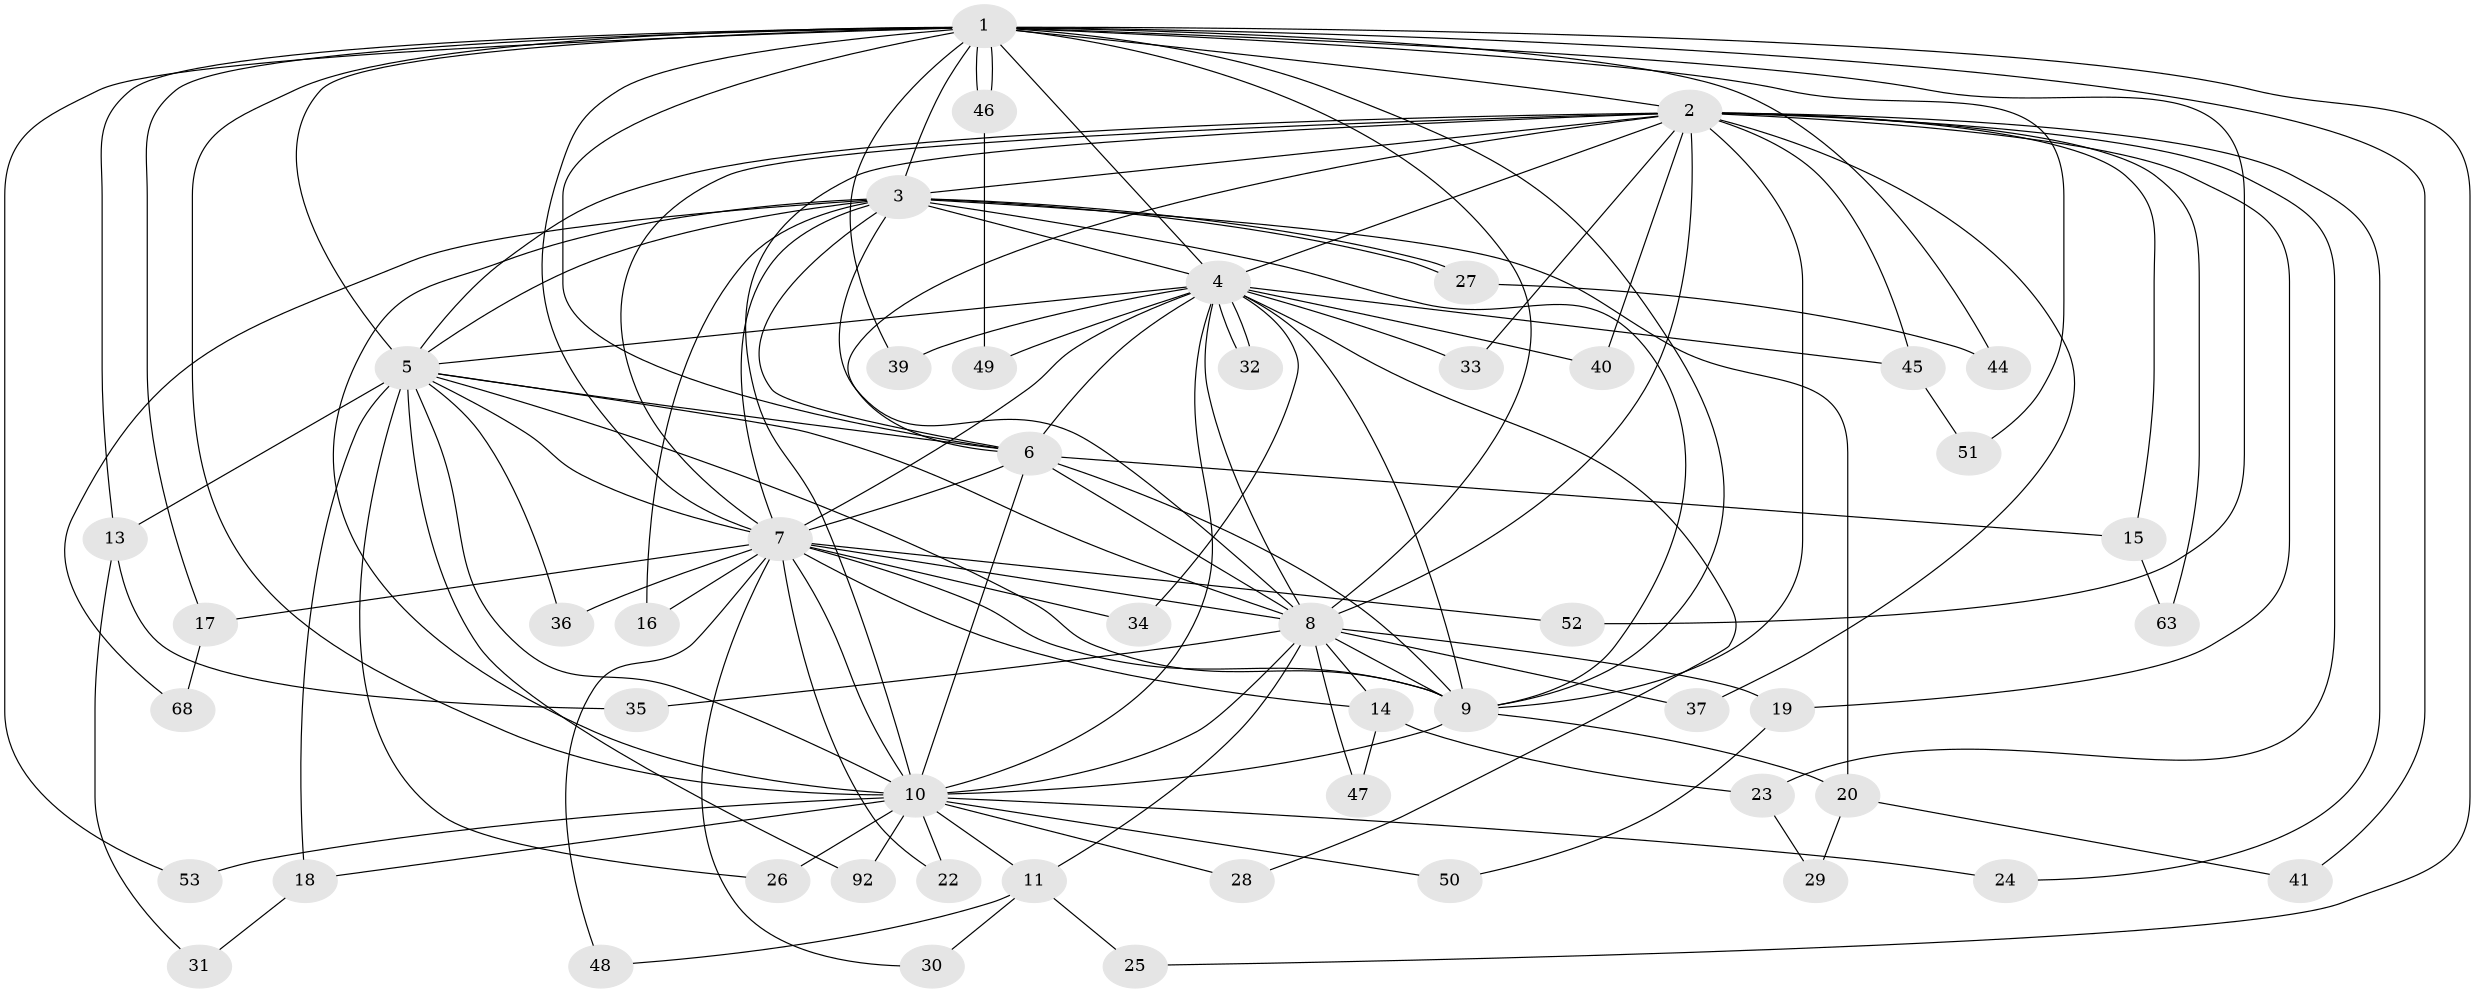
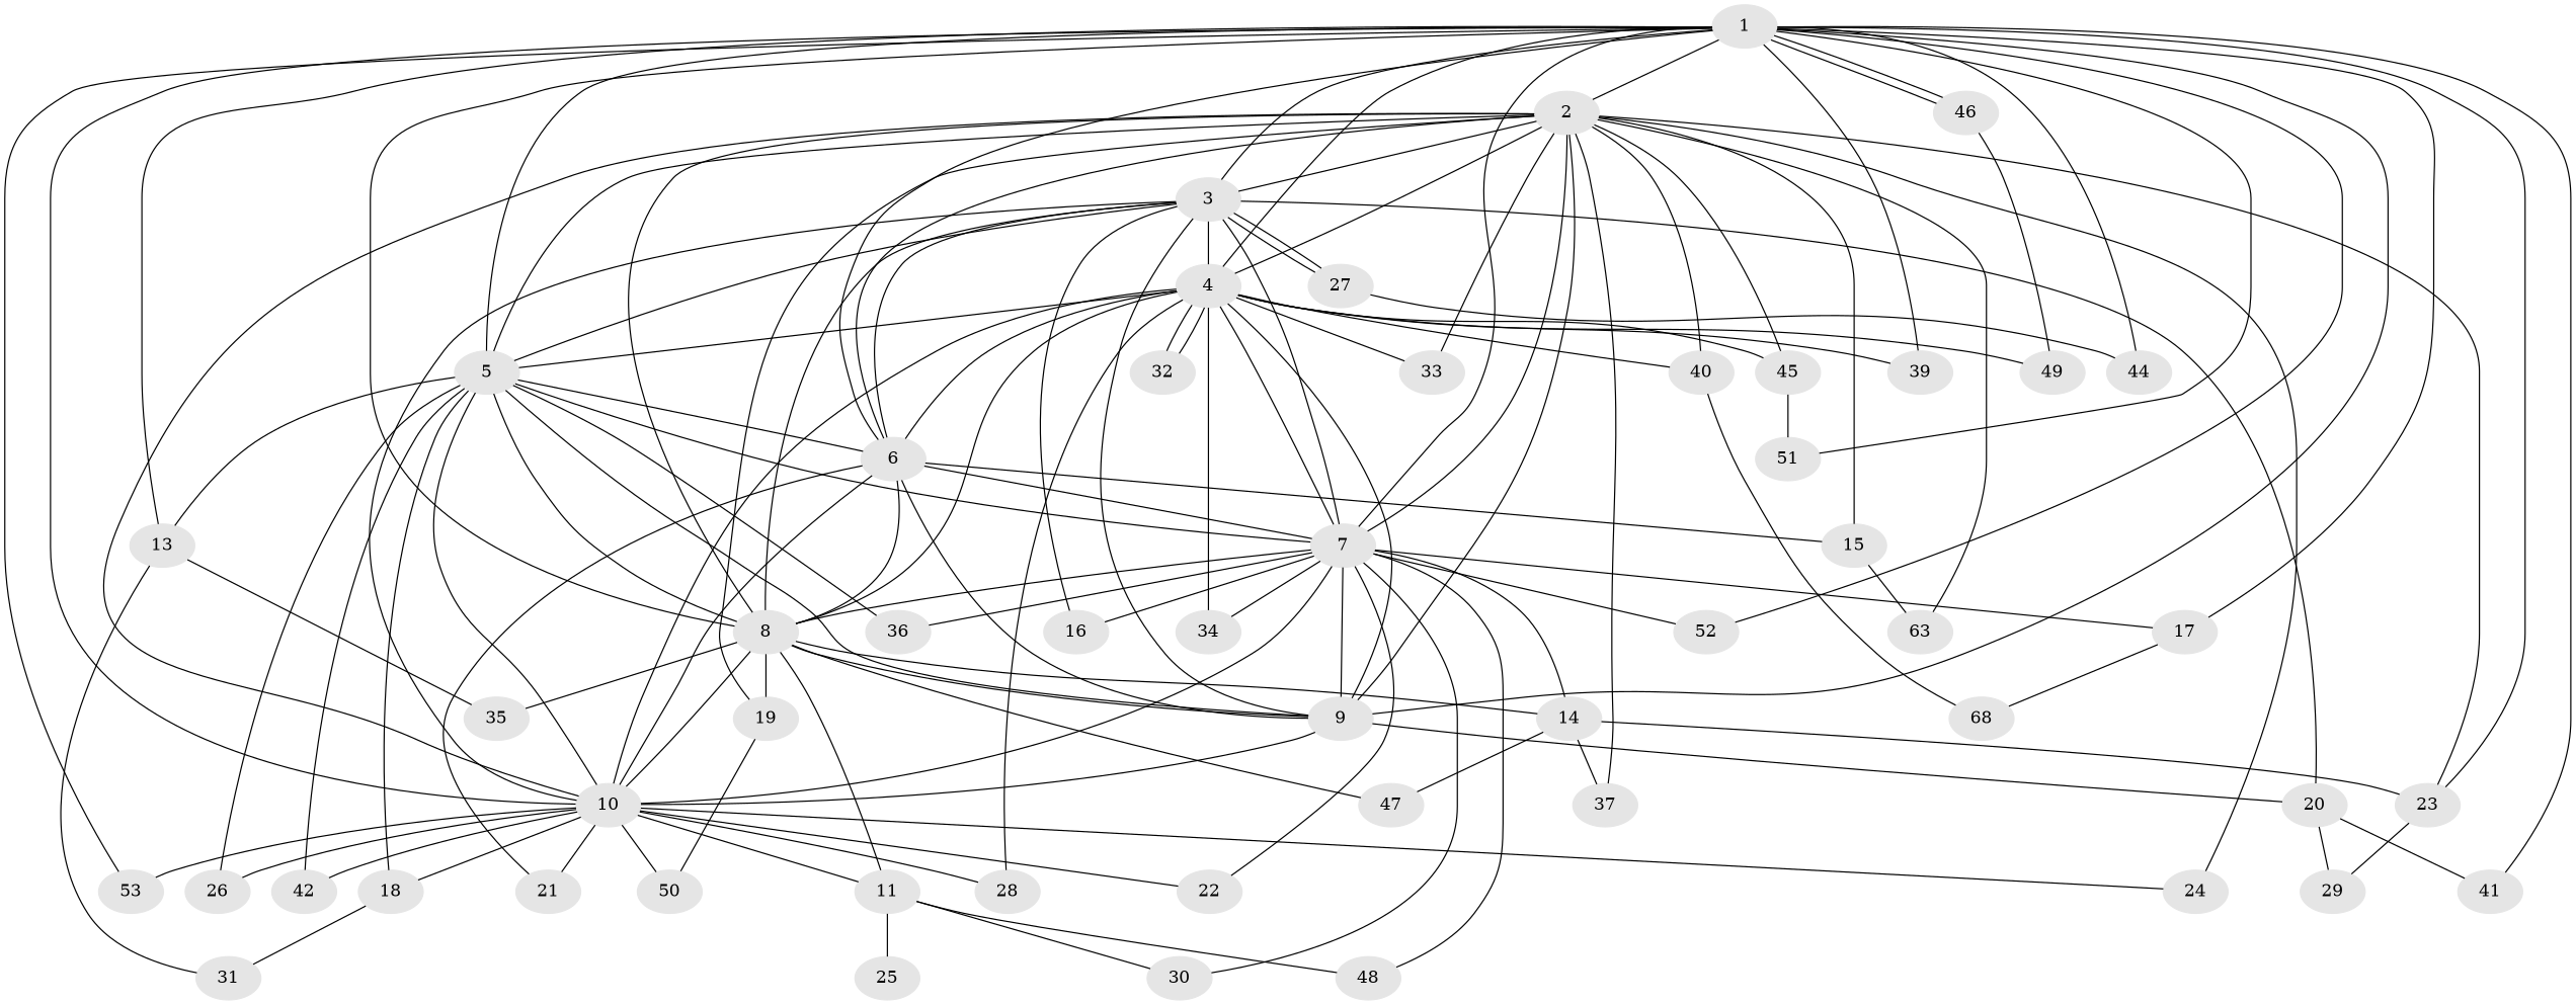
  graph {
    node [color=gray90 style=filled]
    1
    2
    3
    4
    5
    6
    7
    8
    9
    10
    13
    17
    25
    39
    41
    44
    46
    51
    52
    53
    15
    19
    23
    24
    33
    37
    40
    n28 [label=63]
    45
    16
    20
    27
    n33 [label=68]
    28
    32
    34
    49
    18
    26
    36
-   42 [label=92]
+   42
+   21
    14
    22
    30
    48
    11
    35
    47
    50
    31
    29
    1 -- 2
    1 -- 3
    1 -- 4
    1 -- 5
    1 -- 6
    1 -- 7
    1 -- 8
    1 -- 9
    1 -- 10
    1 -- 13
    1 -- 17
-   1 -- 25
+   1 -- 23
    1 -- 39
    1 -- 41
    1 -- 44
    1 -- 46
    1 -- 46
    1 -- 51
    1 -- 52
    1 -- 53
    2 -- 3
    2 -- 4
    2 -- 5
    2 -- 6
    2 -- 7
    2 -- 8
    2 -- 9
    2 -- 10
    2 -- 15
    2 -- 19
    2 -- 23
    2 -- 24
    2 -- 33
    2 -- 37
    2 -- 40
    2 -- n28
    2 -- 45
    3 -- 4
    3 -- 5
    3 -- 6
    3 -- 7
    3 -- 8
    3 -- 9
    3 -- 10
    3 -- 16
    3 -- 20
    3 -- 27
    3 -- 27
-   3 -- n33
+   40 -- n33
    4 -- 5
    4 -- 6
    4 -- 7
    4 -- 8
    4 -- 9
    4 -- 10
    4 -- 39
    4 -- 33
    4 -- 40
    4 -- 45
    4 -- 28
    4 -- 32
    4 -- 32
    4 -- 34
    4 -- 49
    5 -- 6
    5 -- 7
    5 -- 8
    5 -- 9
    5 -- 10
    5 -- 13
    5 -- 18
    5 -- 26
    5 -- 36
    5 -- 42
    6 -- 7
    6 -- 8
    6 -- 9
    6 -- 10
    6 -- 15
+   6 -- 21
    7 -- 8
    7 -- 9
    7 -- 10
    7 -- 17
    7 -- 52
    7 -- 16
    7 -- 34
    7 -- 36
    7 -- 14
    7 -- 22
    7 -- 30
    7 -- 48
    8 -- 9
    8 -- 10
    8 -- 19
    8 -- 14
    8 -- 11
    8 -- 35
    8 -- 47
    9 -- 10
    9 -- 20
    10 -- 53
    10 -- 24
    10 -- 28
    10 -- 18
    10 -- 26
    10 -- 42
+   10 -- 21
    10 -- 22
    10 -- 11
    10 -- 50
    13 -- 35
    13 -- 31
    17 -- n33
    46 -- 49
    15 -- n28
    19 -- 50
    23 -- 29
    45 -- 51
    20 -- 41
    20 -- 29
    27 -- 44
    18 -- 31
    14 -- 23
-   8 -- 37
+   14 -- 37
    14 -- 47
    11 -- 25
    11 -- 30
    11 -- 48
  }
